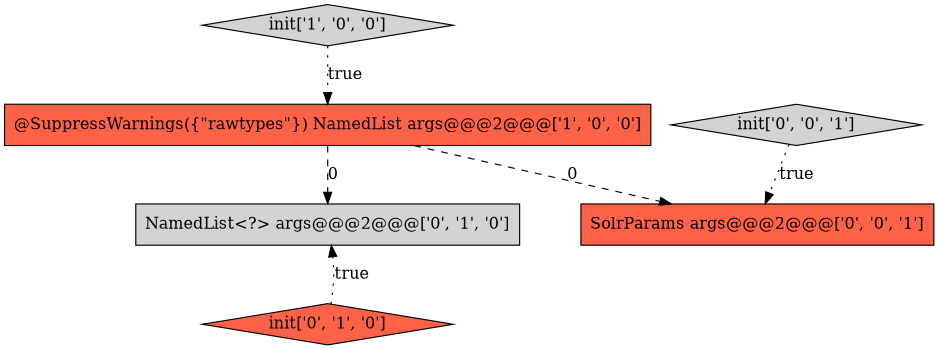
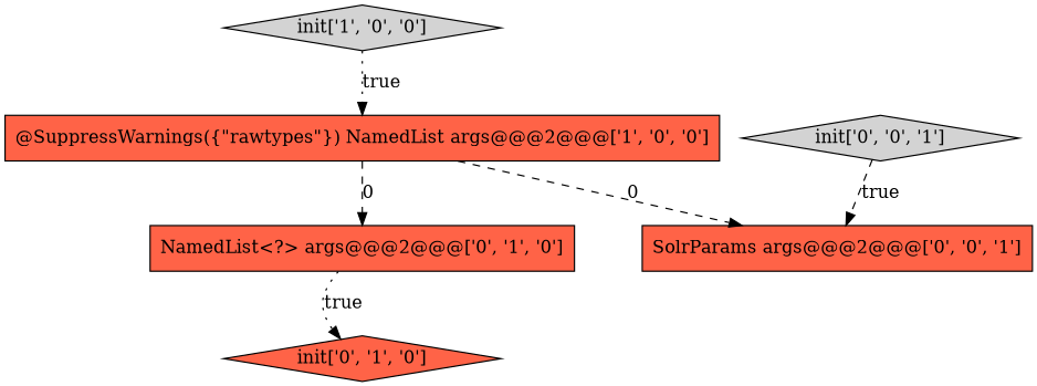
  digraph {
    node [fillcolor=tomato shape=diamond style=filled]
    edge [style=dotted]
    n1 [fillcolor=lightgray label="init['1', '0', '0']"]
    n2 [label="@SuppressWarnings({\"rawtypes\"}) NamedList args@@@2@@@['1', '0', '0']" shape=box]
    n3 [label="SolrParams args@@@2@@@['0', '0', '1']" shape=box]
-   n4 [fillcolor=lightgray label="NamedList<?> args@@@2@@@['0', '1', '0']" shape=box]
+   n4 [label="NamedList<?> args@@@2@@@['0', '1', '0']" shape=box]
    n5 [fillcolor=lightgray label="init['0', '0', '1']"]
    n6 [label="init['0', '1', '0']"]
    n1 -> n2 [label=true]
    n2 -> n3 [label=0 style=dashed]
    n2 -> n4 [label=0 style=dashed]
-   n5 -> n3 [label=true]
-   n6 -> n4 [label=true]
+   n5 -> n3 [label=true style=dashed]
+   n4 -> n6 [label=true]
  }
